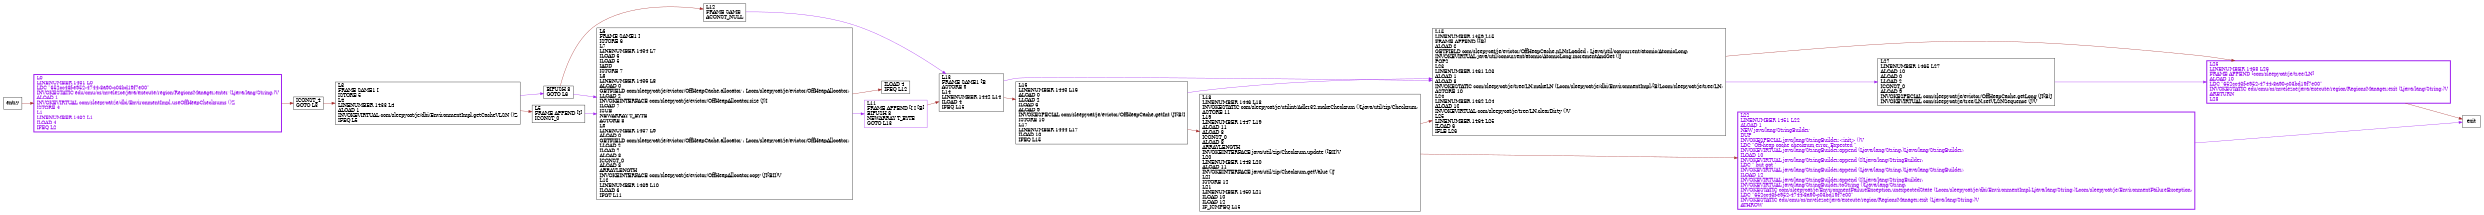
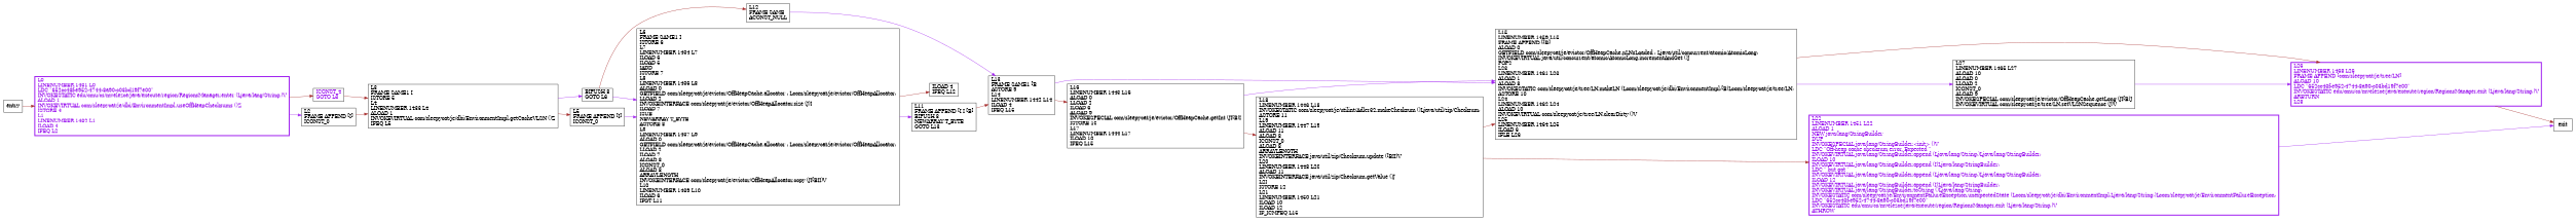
  digraph {
    rankdir=LR
    node [shape=record]
    edge [color=brown]
    n1 [label="L15\lLINENUMBER 1459 L15\lFRAME APPEND [[B]\lALOAD 0\lGETFIELD com/sleepycat/je/evictor/OffHeapCache.nLNsLoaded : Ljava/util/concurrent/atomic/AtomicLong;\lINVOKEVIRTUAL java/util/concurrent/atomic/AtomicLong.incrementAndGet ()J\lPOP2\lL23\lLINENUMBER 1461 L23\lALOAD 1\lALOAD 8\lINVOKESTATIC com/sleepycat/je/tree/LN.makeLN (Lcom/sleepycat/je/dbi/EnvironmentImpl;[B)Lcom/sleepycat/je/tree/LN;\lASTORE 10\lL24\lLINENUMBER 1462 L24\lALOAD 10\lINVOKEVIRTUAL com/sleepycat/je/tree/LN.clearDirty ()V\lL25\lLINENUMBER 1464 L25\lILOAD 6\lIFLE L26\l"]
    n2 [color=purple fontcolor=purple label="L26\lLINENUMBER 1468 L26\lFRAME APPEND [com/sleepycat/je/tree/LN]\lALOAD 10\lLDC \"652cc43f-e952-4744-8a90-c03bd19f7e00\"\lINVOKESTATIC edu/cmu/cs/mvelezce/java/execute/region/RegionsManager.exit (Ljava/lang/String;)V\lARETURN\lL28\l" penwidth=3]
    n3 [label="L27\lLINENUMBER 1465 L27\lALOAD 10\lALOAD 0\lLLOAD 2\lICONST_0\lALOAD 9\lINVOKESPECIAL com/sleepycat/je/evictor/OffHeapCache.getLong (JI[B)J\lINVOKEVIRTUAL com/sleepycat/je/tree/LN.setVLSNSequence (J)V\l"]
    exit
    n5 [label="L12\lFRAME SAME\lACONST_NULL\l"]
    n6 [label="L13\lFRAME SAME1 [B\lASTORE 9\lL14\lLINENUMBER 1442 L14\lILOAD 4\lIFEQ L15\l"]
    n7 [label="L16\lLINENUMBER 1443 L16\lALOAD 0\lLLOAD 2\lILOAD 6\lALOAD 9\lINVOKESPECIAL com/sleepycat/je/evictor/OffHeapCache.getInt (JI[B)I\lISTORE 10\lL17\lLINENUMBER 1444 L17\lILOAD 10\lIFEQ L15\l"]
    n8 [label="L6\lFRAME SAME1 I\lISTORE 6\lL7\lLINENUMBER 1434 L7\lILOAD 6\lILOAD 5\lIADD\lISTORE 7\lL8\lLINENUMBER 1436 L8\lALOAD 0\lGETFIELD com/sleepycat/je/evictor/OffHeapCache.allocator : Lcom/sleepycat/je/evictor/OffHeapAllocator;\lLLOAD 2\lINVOKEINTERFACE com/sleepycat/je/evictor/OffHeapAllocator.size (J)I\lILOAD 7\lISUB\lNEWARRAY T_BYTE\lASTORE 8\lL9\lLINENUMBER 1437 L9\lALOAD 0\lGETFIELD com/sleepycat/je/evictor/OffHeapCache.allocator : Lcom/sleepycat/je/evictor/OffHeapAllocator;\lLLOAD 2\lILOAD 7\lALOAD 8\lICONST_0\lALOAD 8\lARRAYLENGTH\lINVOKEINTERFACE com/sleepycat/je/evictor/OffHeapAllocator.copy (JI[BII)V\lL10\lLINENUMBER 1439 L10\lILOAD 6\lIFGT L11\l"]
    n9 [label="ILOAD 4\lIFEQ L12\l"]
-   n10 [label="L11\lFRAME APPEND [I I [B]\lBIPUSH 8\lNEWARRAY T_BYTE\lGOTO L13\l" color=purple]
+   n10 [label="L11\lFRAME APPEND [I I [B]\lBIPUSH 8\lNEWARRAY T_BYTE\lGOTO L13\l"]
    n11 [label="L18\lLINENUMBER 1446 L18\lINVOKESTATIC com/sleepycat/je/utilint/Adler32.makeChecksum ()Ljava/util/zip/Checksum;\lASTORE 11\lL19\lLINENUMBER 1447 L19\lALOAD 11\lALOAD 8\lICONST_0\lALOAD 8\lARRAYLENGTH\lINVOKEINTERFACE java/util/zip/Checksum.update ([BII)V\lL20\lLINENUMBER 1448 L20\lALOAD 11\lINVOKEINTERFACE java/util/zip/Checksum.getValue ()J\lL2I\lISTORE 12\lL21\lLINENUMBER 1450 L21\lILOAD 10\lILOAD 12\lIF_ICMPEQ L15\l"]
    n12 [color=purple fontcolor=purple label="L22\lLINENUMBER 1451 L22\lALOAD 1\lNEW java/lang/StringBuilder\lDUP\lINVOKESPECIAL java/lang/StringBuilder.\<init\> ()V\lLDC \"Off-heap cache checksum error. Expected \"\lINVOKEVIRTUAL java/lang/StringBuilder.append (Ljava/lang/String;)Ljava/lang/StringBuilder;\lILOAD 10\lINVOKEVIRTUAL java/lang/StringBuilder.append (I)Ljava/lang/StringBuilder;\lLDC \" but got \"\lINVOKEVIRTUAL java/lang/StringBuilder.append (Ljava/lang/String;)Ljava/lang/StringBuilder;\lILOAD 12\lINVOKEVIRTUAL java/lang/StringBuilder.append (I)Ljava/lang/StringBuilder;\lINVOKEVIRTUAL java/lang/StringBuilder.toString ()Ljava/lang/String;\lINVOKESTATIC com/sleepycat/je/EnvironmentFailureException.unexpectedState (Lcom/sleepycat/je/dbi/EnvironmentImpl;Ljava/lang/String;)Lcom/sleepycat/je/EnvironmentFailureException;\lLDC \"652cc43f-e952-4744-8a90-c03bd19f7e00\"\lINVOKESTATIC edu/cmu/cs/mvelezce/java/execute/region/RegionsManager.exit (Ljava/lang/String;)V\lATHROW\l" penwidth=3]
    n13 [label="BIPUSH 8\lGOTO L6\l"]
-   n14 [label="ICONST_4\lGOTO L3\l"]
+   n14 [label="ICONST_4\lGOTO L3\l" fontcolor=purple]
    n15 [label="L3\lFRAME SAME1 I\lISTORE 5\lL4\lLINENUMBER 1433 L4\lALOAD 1\lINVOKEVIRTUAL com/sleepycat/je/dbi/EnvironmentImpl.getCacheVLSN ()Z\lIFEQ L5\l"]
    n16 [label="L5\lFRAME APPEND [I]\lICONST_0\l"]
    n17 [color=purple fontcolor=purple label="L0\lLINENUMBER 1431 L0\lLDC \"652cc43f-e952-4744-8a90-c03bd19f7e00\"\lINVOKESTATIC edu/cmu/cs/mvelezce/java/execute/region/RegionsManager.enter (Ljava/lang/String;)V\lALOAD 1\lINVOKEVIRTUAL com/sleepycat/je/dbi/EnvironmentImpl.useOffHeapChecksums ()Z\lISTORE 4\lL1\lLINENUMBER 1432 L1\lILOAD 4\lIFEQ L2\l" penwidth=3]
+   n18 [label="L2\lFRAME APPEND [I]\lICONST_0\l"]
    entry
    n1 -> n2
    n1 -> n3 [color=purple]
    n2 -> exit
    n3 -> n2 [color=purple]
    n5 -> n6 [color=purple]
    n6 -> n1 [color=purple]
    n6 -> n7
    n7 -> n1 [color=purple]
    n7 -> n11
    n8 -> n9
    n8 -> n10 [color=purple]
    n10 -> n6
    n11 -> n1
    n11 -> n12
    n12 -> exit [color=purple]
    n13 -> n5
    n13 -> n8 [color=purple]
    n14 -> n15
    n15 -> n13 [color=purple]
    n15 -> n16
    n16 -> n8 [color=purple]
    n17 -> n14
+   n17 -> n18 [color=purple]
+   n18 -> n15
    entry -> n17
  }
